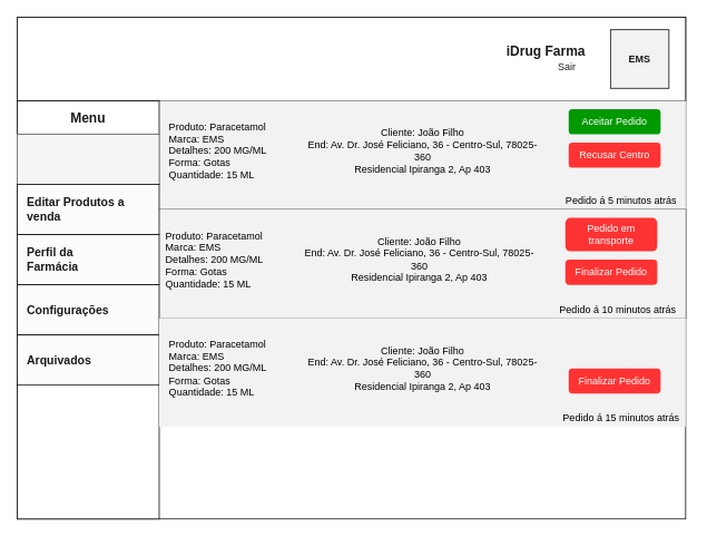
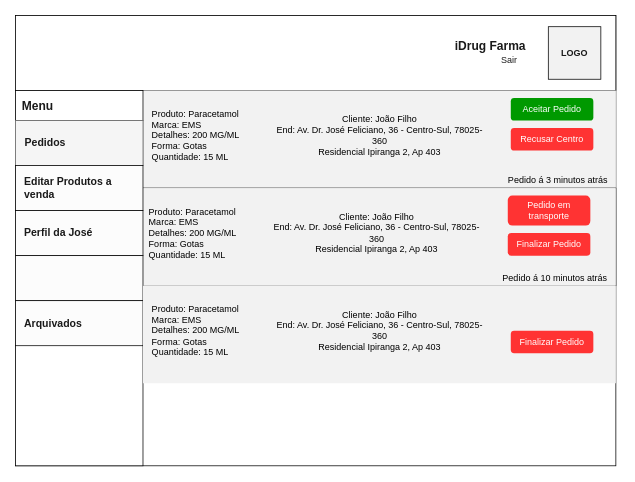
  <mxCell id="0" />
  <mxCell id="1" parent="0" />
  <mxCell id="2" value="" style="rounded=0;whiteSpace=wrap;html=1;" vertex="1" parent="1"><mxGeometry x="20" y="20" width="800" height="600" as="geometry" /></mxCell>
  <mxCell id="3" value="" style="rounded=0;whiteSpace=wrap;html=1;fillColor=#ffffff;strokeColor=#000000;" vertex="1" parent="1"><mxGeometry x="20" y="20" width="800" height="100" as="geometry" /></mxCell>
  <mxCell id="4" value="" style="rounded=0;whiteSpace=wrap;html=1;fillColor=#ffffff;strokeColor=#000000;" vertex="1" parent="1"><mxGeometry x="20" y="120" width="170" height="500" as="geometry" /></mxCell>
  <mxCell id="5" value="" style="group" vertex="1" connectable="0" parent="1"><mxGeometry x="730" y="35" width="70" height="70" as="geometry" /></mxCell>
  <mxCell id="6" value="" style="whiteSpace=wrap;html=1;aspect=fixed;fillColor=#F2F2F2;fontColor=#FFFFFF;align=center;" vertex="1" parent="5"><mxGeometry width="70" height="70" as="geometry" /></mxCell>
- <mxCell id="7" value="&lt;font color=&quot;#1A1A1A&quot;&gt;&lt;b&gt;EMS&lt;/b&gt;&lt;/font&gt;" style="text;html=1;strokeColor=none;fillColor=none;align=center;verticalAlign=middle;whiteSpace=wrap;rounded=0;fontColor=#FFFFFF;" vertex="1" parent="5"><mxGeometry x="15" y="25" width="40" height="20" as="geometry" /></mxCell>
+ <mxCell id="7" value="&lt;font color=&quot;#1A1A1A&quot;&gt;&lt;b&gt;LOGO&lt;/b&gt;&lt;/font&gt;" style="text;html=1;strokeColor=none;fillColor=none;align=center;verticalAlign=middle;whiteSpace=wrap;rounded=0;fontColor=#FFFFFF;" vertex="1" parent="5"><mxGeometry x="15" y="25" width="40" height="20" as="geometry" /></mxCell>
  <mxCell id="8" value="" style="group" vertex="1" connectable="0" parent="1"><mxGeometry x="588" y="50" width="130" height="40" as="geometry" /></mxCell>
  <mxCell id="9" value="&lt;font style=&quot;font-size: 16px&quot;&gt;&lt;b&gt;&lt;font color=&quot;#1A1A1A&quot;&gt;iDrug Farma&lt;/font&gt;&lt;/b&gt;&lt;/font&gt;" style="text;html=1;strokeColor=none;fillColor=none;align=center;verticalAlign=middle;whiteSpace=wrap;rounded=0;fontColor=#FFFFFF;" vertex="1" parent="8"><mxGeometry width="130" height="20" as="geometry" /></mxCell>
  <mxCell id="10" value="&lt;font color=&quot;#1A1A1A&quot;&gt;Sair&lt;/font&gt;" style="text;html=1;strokeColor=none;fillColor=none;align=center;verticalAlign=middle;whiteSpace=wrap;rounded=0;fontColor=#FFFFFF;" vertex="1" parent="8"><mxGeometry x="70" y="20" width="40" height="20" as="geometry" /></mxCell>
  <mxCell id="11" style="edgeStyle=none;rounded=0;html=1;exitX=0.25;exitY=1;entryX=0.25;entryY=1;endArrow=none;endFill=0;jettySize=auto;orthogonalLoop=1;fontColor=#FFFFFF;" edge="1" parent="8" source="9" target="9"><mxGeometry relative="1" as="geometry" /></mxCell>
  <mxCell id="12" value="" style="group" vertex="1" connectable="0" parent="1"><mxGeometry x="190" y="120" width="630" height="130" as="geometry" /></mxCell>
  <mxCell id="13" value="" style="group" vertex="1" connectable="0" parent="12"><mxGeometry width="630" height="130" as="geometry" /></mxCell>
  <mxCell id="14" value="" style="rounded=0;whiteSpace=wrap;html=1;fillColor=#F2F2F2;strokeColor=none;" vertex="1" parent="13"><mxGeometry width="630" height="130" as="geometry" /></mxCell>
  <mxCell id="15" value="&lt;div&gt;Produto: Paracetamol &lt;br&gt;&lt;/div&gt;&lt;div&gt;Marca: EMS &lt;br&gt;&lt;/div&gt;&lt;div&gt;Detalhes: 200 MG/ML &lt;br&gt;&lt;/div&gt;&lt;div&gt;Forma: Gotas&lt;/div&gt;&lt;div&gt;Quantidade: 15 ML &lt;/div&gt;" style="text;html=1;strokeColor=none;fillColor=none;align=left;verticalAlign=middle;whiteSpace=wrap;rounded=0;" vertex="1" parent="13"><mxGeometry x="10" y="20" width="200" height="80" as="geometry" /></mxCell>
  <mxCell id="16" value="&lt;div&gt;Cliente: João Filho&lt;/div&gt;&lt;div&gt;End: Av. Dr. José Feliciano, 36 - Centro-Sul, 78025-360&lt;/div&gt;&lt;div&gt;Residencial Ipiranga 2, Ap 403&lt;br&gt;&lt;/div&gt;" style="text;html=1;strokeColor=none;fillColor=none;align=center;verticalAlign=middle;whiteSpace=wrap;rounded=0;" vertex="1" parent="13"><mxGeometry x="168" y="20" width="295" height="80" as="geometry" /></mxCell>
- <mxCell id="17" value="Pedido á 5 minutos atrás" style="text;html=1;strokeColor=none;fillColor=none;align=center;verticalAlign=middle;whiteSpace=wrap;rounded=0;" vertex="1" parent="13"><mxGeometry x="476" y="110" width="154" height="20" as="geometry" /></mxCell>
+ <mxCell id="17" value="Pedido á 3 minutos atrás" style="text;html=1;strokeColor=none;fillColor=none;align=center;verticalAlign=middle;whiteSpace=wrap;rounded=0;" vertex="1" parent="13"><mxGeometry x="476" y="110" width="154" height="20" as="geometry" /></mxCell>
  <mxCell id="18" value="Aceitar Pedido" style="rounded=1;whiteSpace=wrap;html=1;align=center;fillColor=#009900;strokeColor=none;fontColor=#FFFFFF;" vertex="1" parent="13"><mxGeometry x="490" y="10" width="110" height="30" as="geometry" /></mxCell>
  <mxCell id="19" value="Recusar Centro" style="rounded=1;whiteSpace=wrap;html=1;align=center;fillColor=#FF3333;strokeColor=none;fontColor=#FFFFFF;" vertex="1" parent="13"><mxGeometry x="490" y="50" width="110" height="30" as="geometry" /></mxCell>
  <mxCell id="20" value="" style="shape=image;html=1;verticalAlign=top;verticalLabelPosition=bottom;labelBackgroundColor=#ffffff;imageAspect=0;aspect=fixed;image=https://cdn4.iconfinder.com/data/icons/app-custom-ui-1/48/Three_dots_upright-128.png" vertex="1" parent="13"><mxGeometry x="600" y="8" width="34" height="34" as="geometry" /></mxCell>
  <mxCell id="21" value="" style="group;strokeColor=#000000;" vertex="1" connectable="0" parent="1"><mxGeometry x="186" y="250" width="634" height="130" as="geometry" /></mxCell>
  <mxCell id="22" value="" style="group" vertex="1" connectable="0" parent="21"><mxGeometry width="634" height="130" as="geometry" /></mxCell>
  <mxCell id="23" value="" style="rounded=0;whiteSpace=wrap;html=1;fillColor=#F2F2F2;strokeColor=none;" vertex="1" parent="22"><mxGeometry x="4" width="630" height="130" as="geometry" /></mxCell>
  <mxCell id="24" value="&lt;div&gt;Produto: Paracetamol &lt;br&gt;&lt;/div&gt;&lt;div&gt;Marca: EMS &lt;br&gt;&lt;/div&gt;&lt;div&gt;Detalhes: 200 MG/ML &lt;br&gt;&lt;/div&gt;&lt;div&gt;Forma: Gotas&lt;/div&gt;&lt;div&gt;Quantidade: 15 ML &lt;/div&gt;" style="text;html=1;strokeColor=none;fillColor=none;align=left;verticalAlign=middle;whiteSpace=wrap;rounded=0;" vertex="1" parent="22"><mxGeometry x="10" y="20" width="200" height="80" as="geometry" /></mxCell>
  <mxCell id="25" value="&lt;div&gt;Cliente: João Filho&lt;/div&gt;&lt;div&gt;End: Av. Dr. José Feliciano, 36 - Centro-Sul, 78025-360&lt;/div&gt;&lt;div&gt;Residencial Ipiranga 2, Ap 403&lt;br&gt;&lt;/div&gt;" style="text;html=1;strokeColor=none;fillColor=none;align=center;verticalAlign=middle;whiteSpace=wrap;rounded=0;" vertex="1" parent="22"><mxGeometry x="168" y="20" width="295" height="80" as="geometry" /></mxCell>
  <mxCell id="26" value="Pedido á 10 minutos atrás" style="text;html=1;strokeColor=none;fillColor=none;align=center;verticalAlign=middle;whiteSpace=wrap;rounded=0;" vertex="1" parent="22"><mxGeometry x="476" y="110" width="154" height="20" as="geometry" /></mxCell>
  <mxCell id="27" value="Pedido em transporte" style="rounded=1;whiteSpace=wrap;html=1;align=center;fillColor=#ff3333;strokeColor=none;fontColor=#FFFFFF;" vertex="1" parent="22"><mxGeometry x="490" y="10" width="110" height="40" as="geometry" /></mxCell>
  <mxCell id="28" value="Finalizar Pedido" style="rounded=1;whiteSpace=wrap;html=1;align=center;fillColor=#FF3333;strokeColor=none;fontColor=#FFFFFF;" vertex="1" parent="22"><mxGeometry x="490" y="60" width="110" height="30" as="geometry" /></mxCell>
  <mxCell id="29" value="" style="shape=image;html=1;verticalAlign=top;verticalLabelPosition=bottom;labelBackgroundColor=#ffffff;imageAspect=0;aspect=fixed;image=https://cdn4.iconfinder.com/data/icons/app-custom-ui-1/48/Three_dots_upright-128.png" vertex="1" parent="22"><mxGeometry x="600" y="10" width="34" height="34" as="geometry" /></mxCell>
  <mxCell id="30" value="" style="rounded=0;whiteSpace=wrap;html=1;fillColor=#ffffff;fontColor=#FFFFFF;align=center;strokeColor=#000000;" vertex="1" parent="1"><mxGeometry x="20" y="120" width="170" height="40" as="geometry" /></mxCell>
- <mxCell id="31" value="&lt;font style=&quot;font-size: 16px&quot;&gt;&lt;b&gt;&lt;font color=&quot;#1A1A1A&quot;&gt;Menu&lt;/font&gt;&lt;/b&gt;&lt;/font&gt;" style="text;html=1;strokeColor=none;fillColor=none;align=center;verticalAlign=middle;whiteSpace=wrap;rounded=0;fontColor=#FFFFFF;" vertex="1" parent="1"><mxGeometry x="85" y="130" width="40" height="20" as="geometry" /></mxCell>
+ <mxCell id="31" value="&lt;font style=&quot;font-size: 16px&quot;&gt;&lt;b&gt;&lt;font color=&quot;#1A1A1A&quot;&gt;Menu&lt;/font&gt;&lt;/b&gt;&lt;/font&gt;" style="text;html=1;strokeColor=none;fillColor=none;align=center;verticalAlign=middle;whiteSpace=wrap;rounded=0;fontColor=#FFFFFF;" vertex="1" parent="1"><mxGeometry x="30" y="130" width="40" height="20" as="geometry" /></mxCell>
  <mxCell id="32" value="" style="group;fillColor=#f5f5f5;strokeColor=#666666;" vertex="1" connectable="0" parent="1"><mxGeometry x="20" y="160" width="170" height="60" as="geometry" /></mxCell>
  <mxCell id="33" value="" style="rounded=0;whiteSpace=wrap;html=1;fillColor=#f5f5f5;fontColor=#FFFFFF;align=center;strokeColor=#666666;" vertex="1" parent="32"><mxGeometry width="170" height="60" as="geometry" /></mxCell>
+ <mxCell id="34" value="&lt;font style=&quot;font-size: 14px&quot;&gt;&lt;b&gt;&lt;font style=&quot;font-size: 14px&quot; color=&quot;#1A1A1A&quot;&gt;Pedidos&lt;/font&gt;&lt;/b&gt;&lt;/font&gt;" style="text;html=1;strokeColor=none;fillColor=none;align=center;verticalAlign=middle;whiteSpace=wrap;rounded=0;fontColor=#FFFFFF;" vertex="1" parent="32"><mxGeometry x="20" y="20" width="40" height="20" as="geometry" /></mxCell>
  <mxCell id="35" value="" style="group;align=left;" vertex="1" connectable="0" parent="1"><mxGeometry x="20" y="220" width="170" height="60" as="geometry" /></mxCell>
  <mxCell id="36" value="" style="rounded=0;whiteSpace=wrap;html=1;fillColor=#FCFCFC;fontColor=#FFFFFF;align=center;strokeColor=#000000;" vertex="1" parent="35"><mxGeometry width="170" height="60" as="geometry" /></mxCell>
  <mxCell id="37" value="&lt;font style=&quot;font-size: 14px&quot;&gt;&lt;b&gt;&lt;font color=&quot;#1A1A1A&quot;&gt;Editar Produtos a venda&lt;/font&gt;&lt;/b&gt;&lt;/font&gt;" style="text;html=1;strokeColor=none;fillColor=none;align=left;verticalAlign=middle;whiteSpace=wrap;rounded=0;fontColor=#FFFFFF;" vertex="1" parent="35"><mxGeometry x="10" y="20" width="140" height="20" as="geometry" /></mxCell>
  <mxCell id="38" value="" style="group" vertex="1" connectable="0" parent="1"><mxGeometry x="20" y="280" width="170" height="60" as="geometry" /></mxCell>
  <mxCell id="39" value="" style="rounded=0;whiteSpace=wrap;html=1;fillColor=#FCFCFC;fontColor=#FFFFFF;align=center;strokeColor=#000000;" vertex="1" parent="38"><mxGeometry width="170" height="60" as="geometry" /></mxCell>
- <mxCell id="40" value="&lt;b&gt;&lt;font style=&quot;font-size: 14px&quot; color=&quot;#1A1A1A&quot;&gt;Perfil da Farmácia&lt;br&gt;&lt;/font&gt;&lt;/b&gt;" style="text;html=1;strokeColor=none;fillColor=none;align=left;verticalAlign=middle;whiteSpace=wrap;rounded=0;fontColor=#FFFFFF;" vertex="1" parent="38"><mxGeometry x="10" y="20" width="120" height="20" as="geometry" /></mxCell>
+ <mxCell id="40" value="&lt;b&gt;&lt;font style=&quot;font-size: 14px&quot; color=&quot;#1A1A1A&quot;&gt;Perfil da José&lt;br&gt;&lt;/font&gt;&lt;/b&gt;" style="text;html=1;strokeColor=none;fillColor=none;align=left;verticalAlign=middle;whiteSpace=wrap;rounded=0;fontColor=#FFFFFF;" vertex="1" parent="38"><mxGeometry x="10" y="20" width="120" height="20" as="geometry" /></mxCell>
  <mxCell id="41" value="" style="group" vertex="1" connectable="0" parent="1"><mxGeometry x="20" y="340" width="170" height="60" as="geometry" /></mxCell>
  <mxCell id="42" value="" style="rounded=0;whiteSpace=wrap;html=1;fillColor=#FCFCFC;fontColor=#FFFFFF;align=center;strokeColor=#000000;" vertex="1" parent="41"><mxGeometry width="170" height="60" as="geometry" /></mxCell>
- <mxCell id="43" value="&lt;b&gt;&lt;font style=&quot;font-size: 14px&quot; color=&quot;#1A1A1A&quot;&gt;Configurações&lt;/font&gt;&lt;/b&gt;" style="text;html=1;strokeColor=none;fillColor=none;align=left;verticalAlign=middle;whiteSpace=wrap;rounded=0;fontColor=#FFFFFF;" vertex="1" parent="41"><mxGeometry x="10" y="20" width="120" height="20" as="geometry" /></mxCell>
  <mxCell id="44" value="" style="group" vertex="1" connectable="0" parent="1"><mxGeometry x="20" y="400" width="170" height="60" as="geometry" /></mxCell>
  <mxCell id="45" value="" style="rounded=0;whiteSpace=wrap;html=1;fillColor=#FCFCFC;fontColor=#FFFFFF;align=center;strokeColor=#000000;" vertex="1" parent="44"><mxGeometry width="170" height="60" as="geometry" /></mxCell>
  <mxCell id="46" value="&lt;b&gt;&lt;font style=&quot;font-size: 14px&quot; color=&quot;#1A1A1A&quot;&gt;Arquivados&lt;br&gt;&lt;/font&gt;&lt;/b&gt;" style="text;html=1;strokeColor=none;fillColor=none;align=left;verticalAlign=middle;whiteSpace=wrap;rounded=0;fontColor=#FFFFFF;" vertex="1" parent="44"><mxGeometry x="10" y="20" width="120" height="20" as="geometry" /></mxCell>
  <mxCell id="47" value="" style="group" vertex="1" connectable="0" parent="1"><mxGeometry x="190" y="380" width="630" height="130" as="geometry" /></mxCell>
  <mxCell id="48" value="" style="group" vertex="1" connectable="0" parent="47"><mxGeometry width="630" height="130" as="geometry" /></mxCell>
  <mxCell id="49" value="" style="rounded=0;whiteSpace=wrap;html=1;fillColor=#F2F2F2;strokeColor=none;" vertex="1" parent="48"><mxGeometry width="630" height="130" as="geometry" /></mxCell>
  <mxCell id="50" value="&lt;div&gt;Produto: Paracetamol &lt;br&gt;&lt;/div&gt;&lt;div&gt;Marca: EMS &lt;br&gt;&lt;/div&gt;&lt;div&gt;Detalhes: 200 MG/ML &lt;br&gt;&lt;/div&gt;&lt;div&gt;Forma: Gotas&lt;/div&gt;&lt;div&gt;Quantidade: 15 ML &lt;/div&gt;" style="text;html=1;strokeColor=none;fillColor=none;align=left;verticalAlign=middle;whiteSpace=wrap;rounded=0;" vertex="1" parent="48"><mxGeometry x="10" y="20" width="200" height="80" as="geometry" /></mxCell>
  <mxCell id="51" value="&lt;div&gt;Cliente: João Filho&lt;/div&gt;&lt;div&gt;End: Av. Dr. José Feliciano, 36 - Centro-Sul, 78025-360&lt;/div&gt;&lt;div&gt;Residencial Ipiranga 2, Ap 403&lt;br&gt;&lt;/div&gt;" style="text;html=1;strokeColor=none;fillColor=none;align=center;verticalAlign=middle;whiteSpace=wrap;rounded=0;" vertex="1" parent="48"><mxGeometry x="168" y="20" width="295" height="80" as="geometry" /></mxCell>
- <mxCell id="52" value="Pedido á 15 minutos atrás" style="text;html=1;strokeColor=none;fillColor=none;align=center;verticalAlign=middle;whiteSpace=wrap;rounded=0;" vertex="1" parent="48"><mxGeometry x="476" y="110" width="154" height="20" as="geometry" /></mxCell>
  <mxCell id="53" value="Finalizar Pedido" style="rounded=1;whiteSpace=wrap;html=1;align=center;fillColor=#FF3333;strokeColor=none;fontColor=#FFFFFF;" vertex="1" parent="48"><mxGeometry x="490" y="60" width="110" height="30" as="geometry" /></mxCell>
  <mxCell id="54" value="" style="shape=image;html=1;verticalAlign=top;verticalLabelPosition=bottom;labelBackgroundColor=#ffffff;imageAspect=0;aspect=fixed;image=https://cdn4.iconfinder.com/data/icons/app-custom-ui-1/48/Three_dots_upright-128.png" vertex="1" parent="48"><mxGeometry x="593" y="3" width="34" height="34" as="geometry" /></mxCell>
